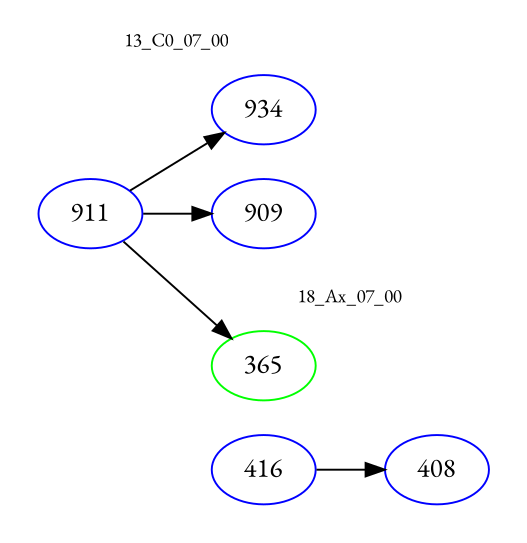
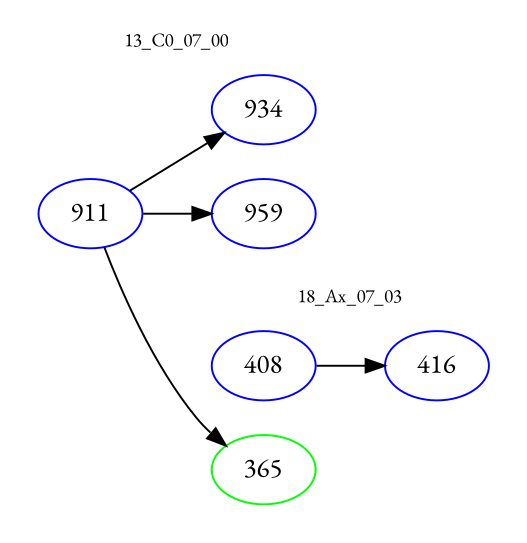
  digraph {
    fontname="EB Garamond"
    rankdir=LR
    node [color=blue fontname="EB Garamond"]
    edge [color=black fontname="EB Garamond"]
    n1 [label=408]
    n2 [color=green label=365]
    n3 [label=416]
    n4 [label=911]
-   n5 [label=909]
+   n5 [label=959]
    n6 [label=934]
    subgraph cluster_1 {
      color=white
      fontsize=10
-     label="18_Ax_07_00"
+     label="18_Ax_07_03"
      n1
      n2
      n3
    }
    subgraph cluster_2 {
      color=white
      fontsize=10
      label="13_C0_07_00"
      n4
      n5
      n6
    }
-   n3 -> n1
+   n1 -> n3
    n4 -> n2
    n4 -> n5
    n4 -> n6
  }
